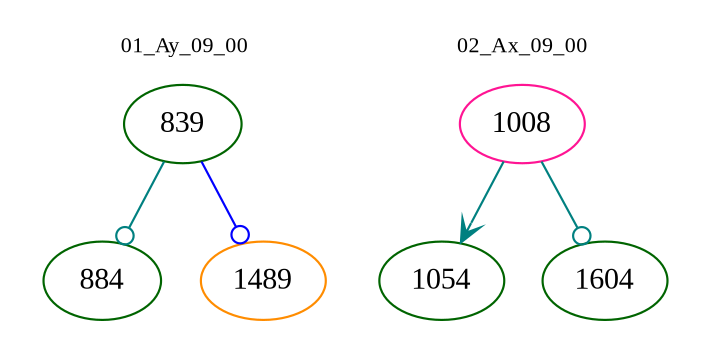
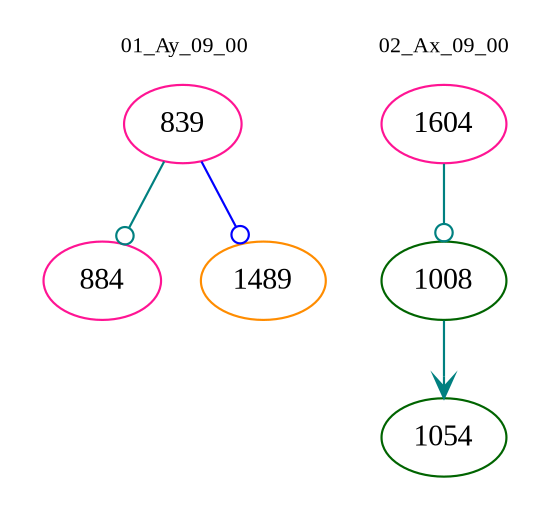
  digraph {
    fontname="Liberation Serif"
    node [color=darkgreen fontname="Liberation Serif"]
    edge [arrowhead=odot color=teal fontname="Liberation Serif"]
-   n1 [label=839]
-   n2 [label=884]
+   n1 [color=deeppink label=839]
+   n2 [color=deeppink label=884]
    n3 [color=darkorange label=1489]
-   n4 [color=deeppink label=1008]
+   n4 [label=1008]
    n5 [label=1054]
-   n6 [label=1604]
+   n6 [color=deeppink label=1604]
    subgraph cluster_1 {
      color=white
      fontsize=10
      label="01_Ay_09_00"
      n1
      n2
      n3
    }
    subgraph cluster_2 {
      color=white
      fontsize=10
      label="02_Ax_09_00"
      n4
      n5
      n6
    }
    n1 -> n2
    n1 -> n3 [color=blue]
    n4 -> n5 [arrowhead=vee]
-   n4 -> n6
+   n6 -> n4
  }
